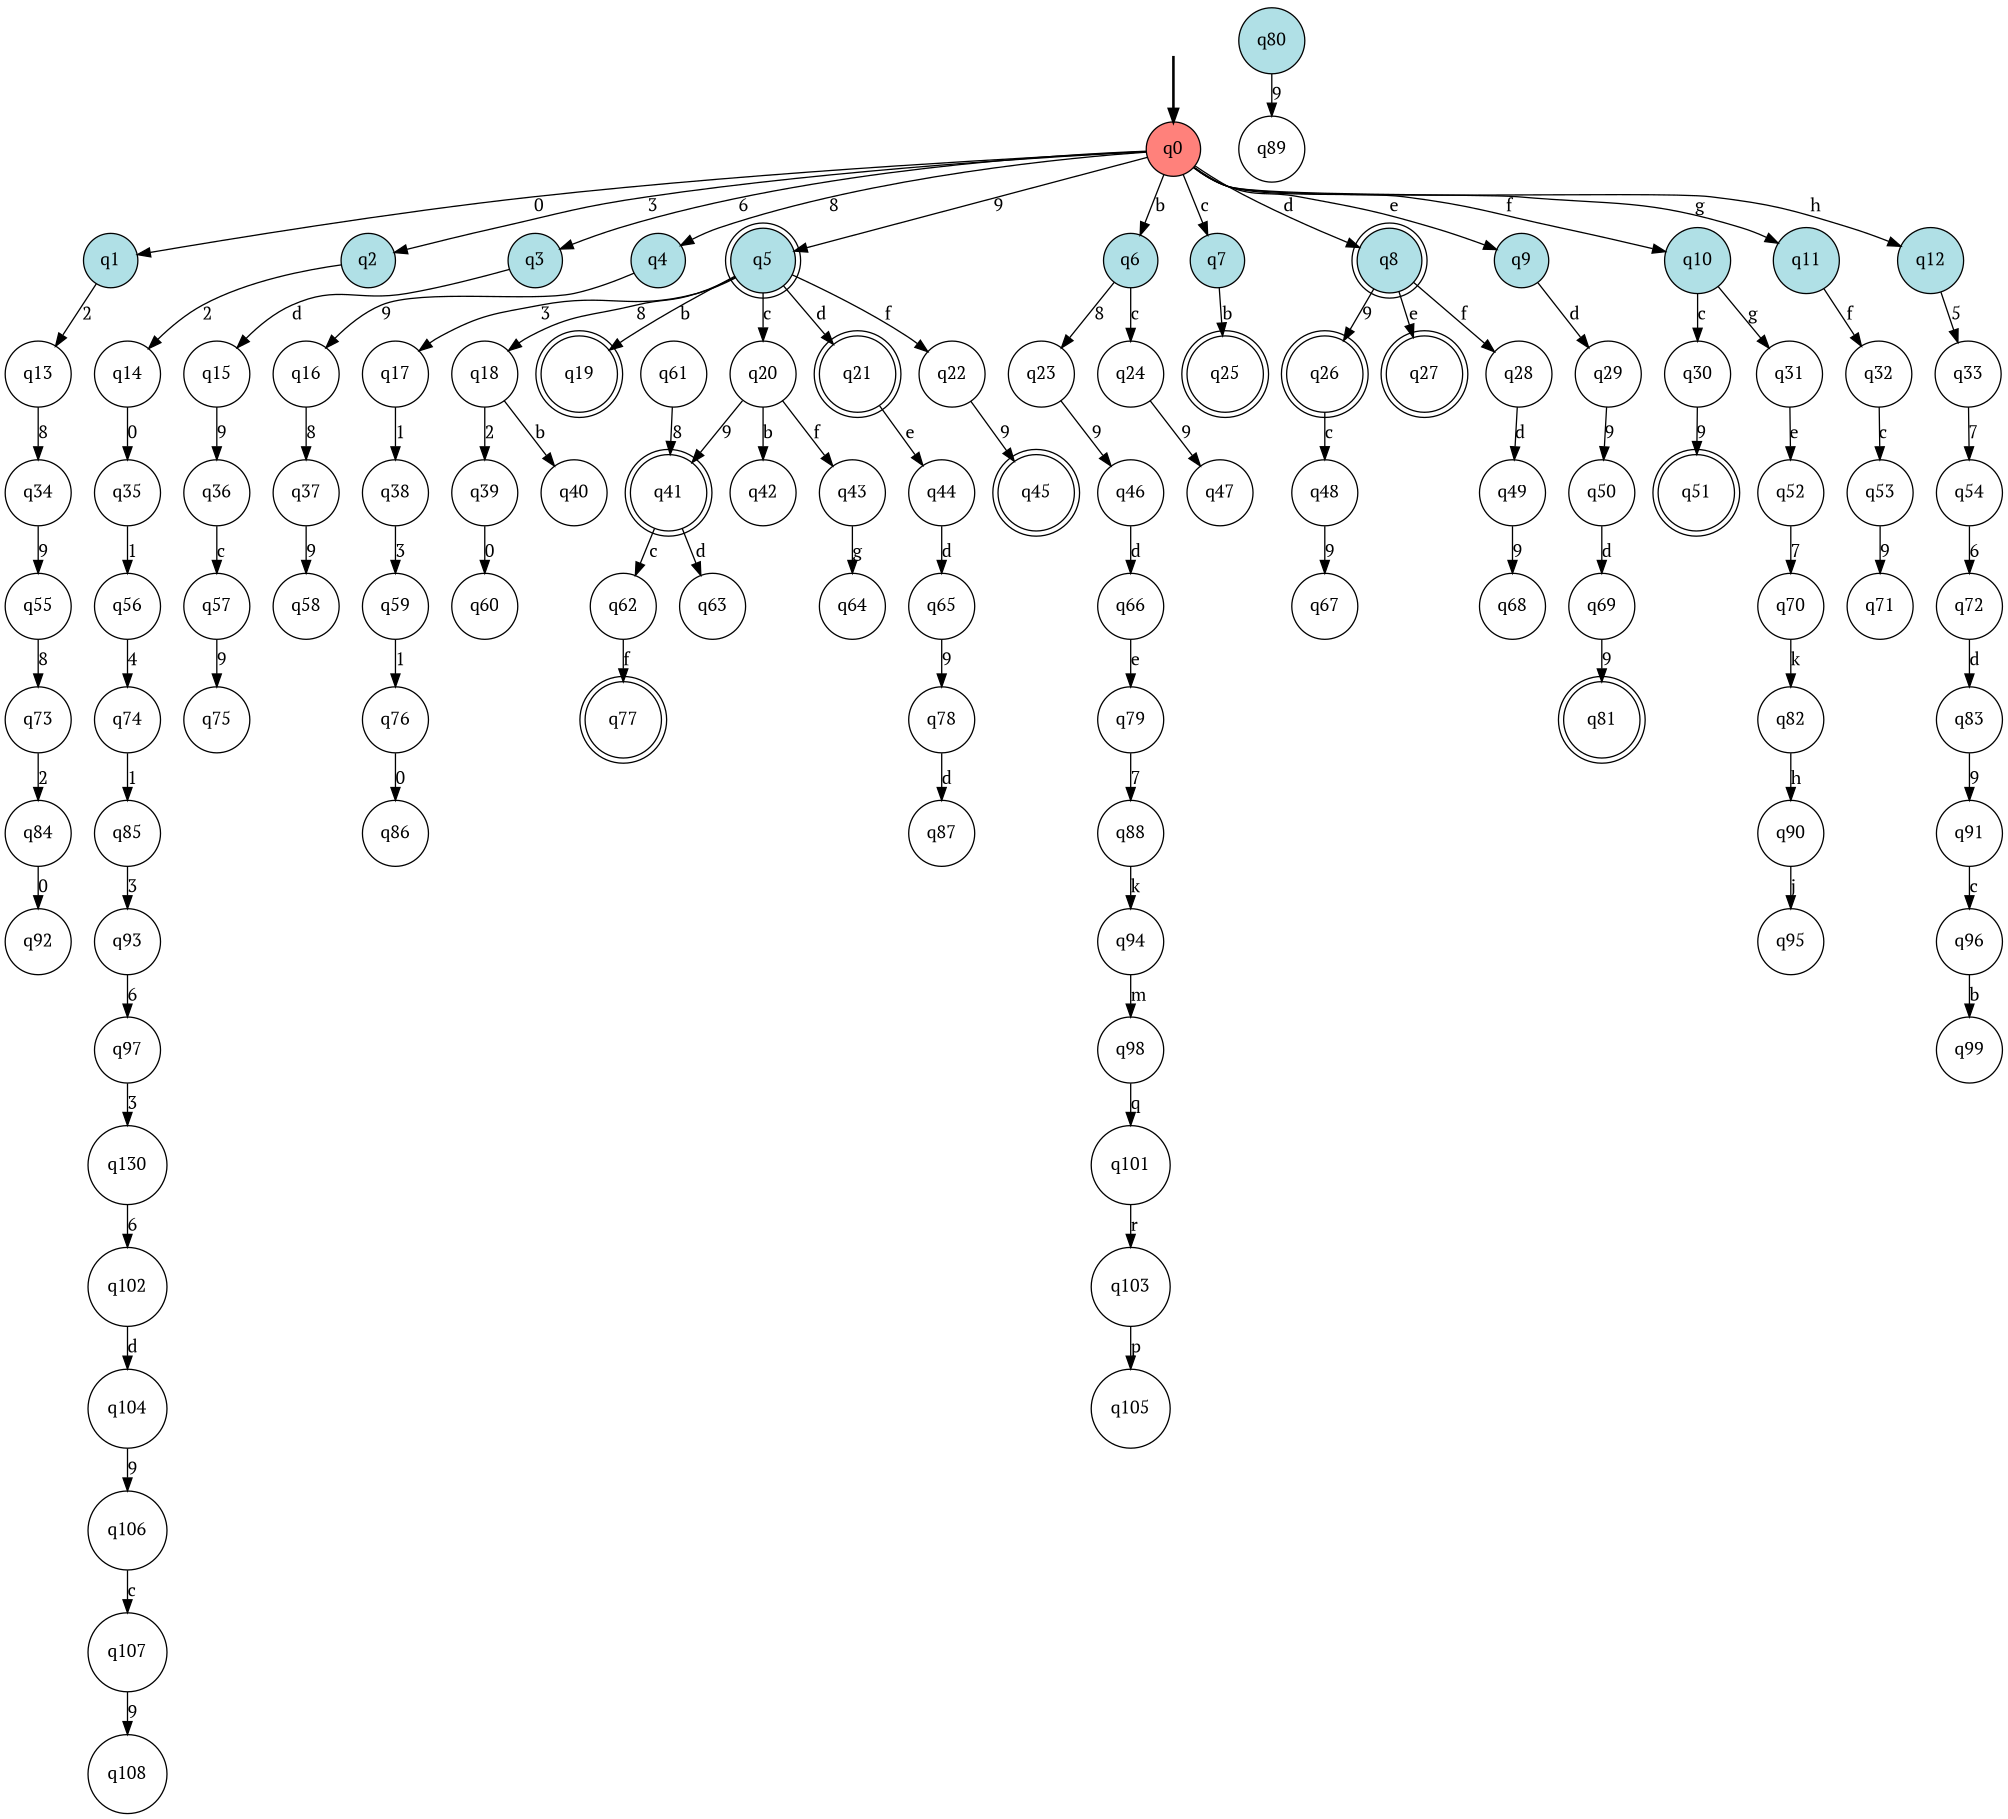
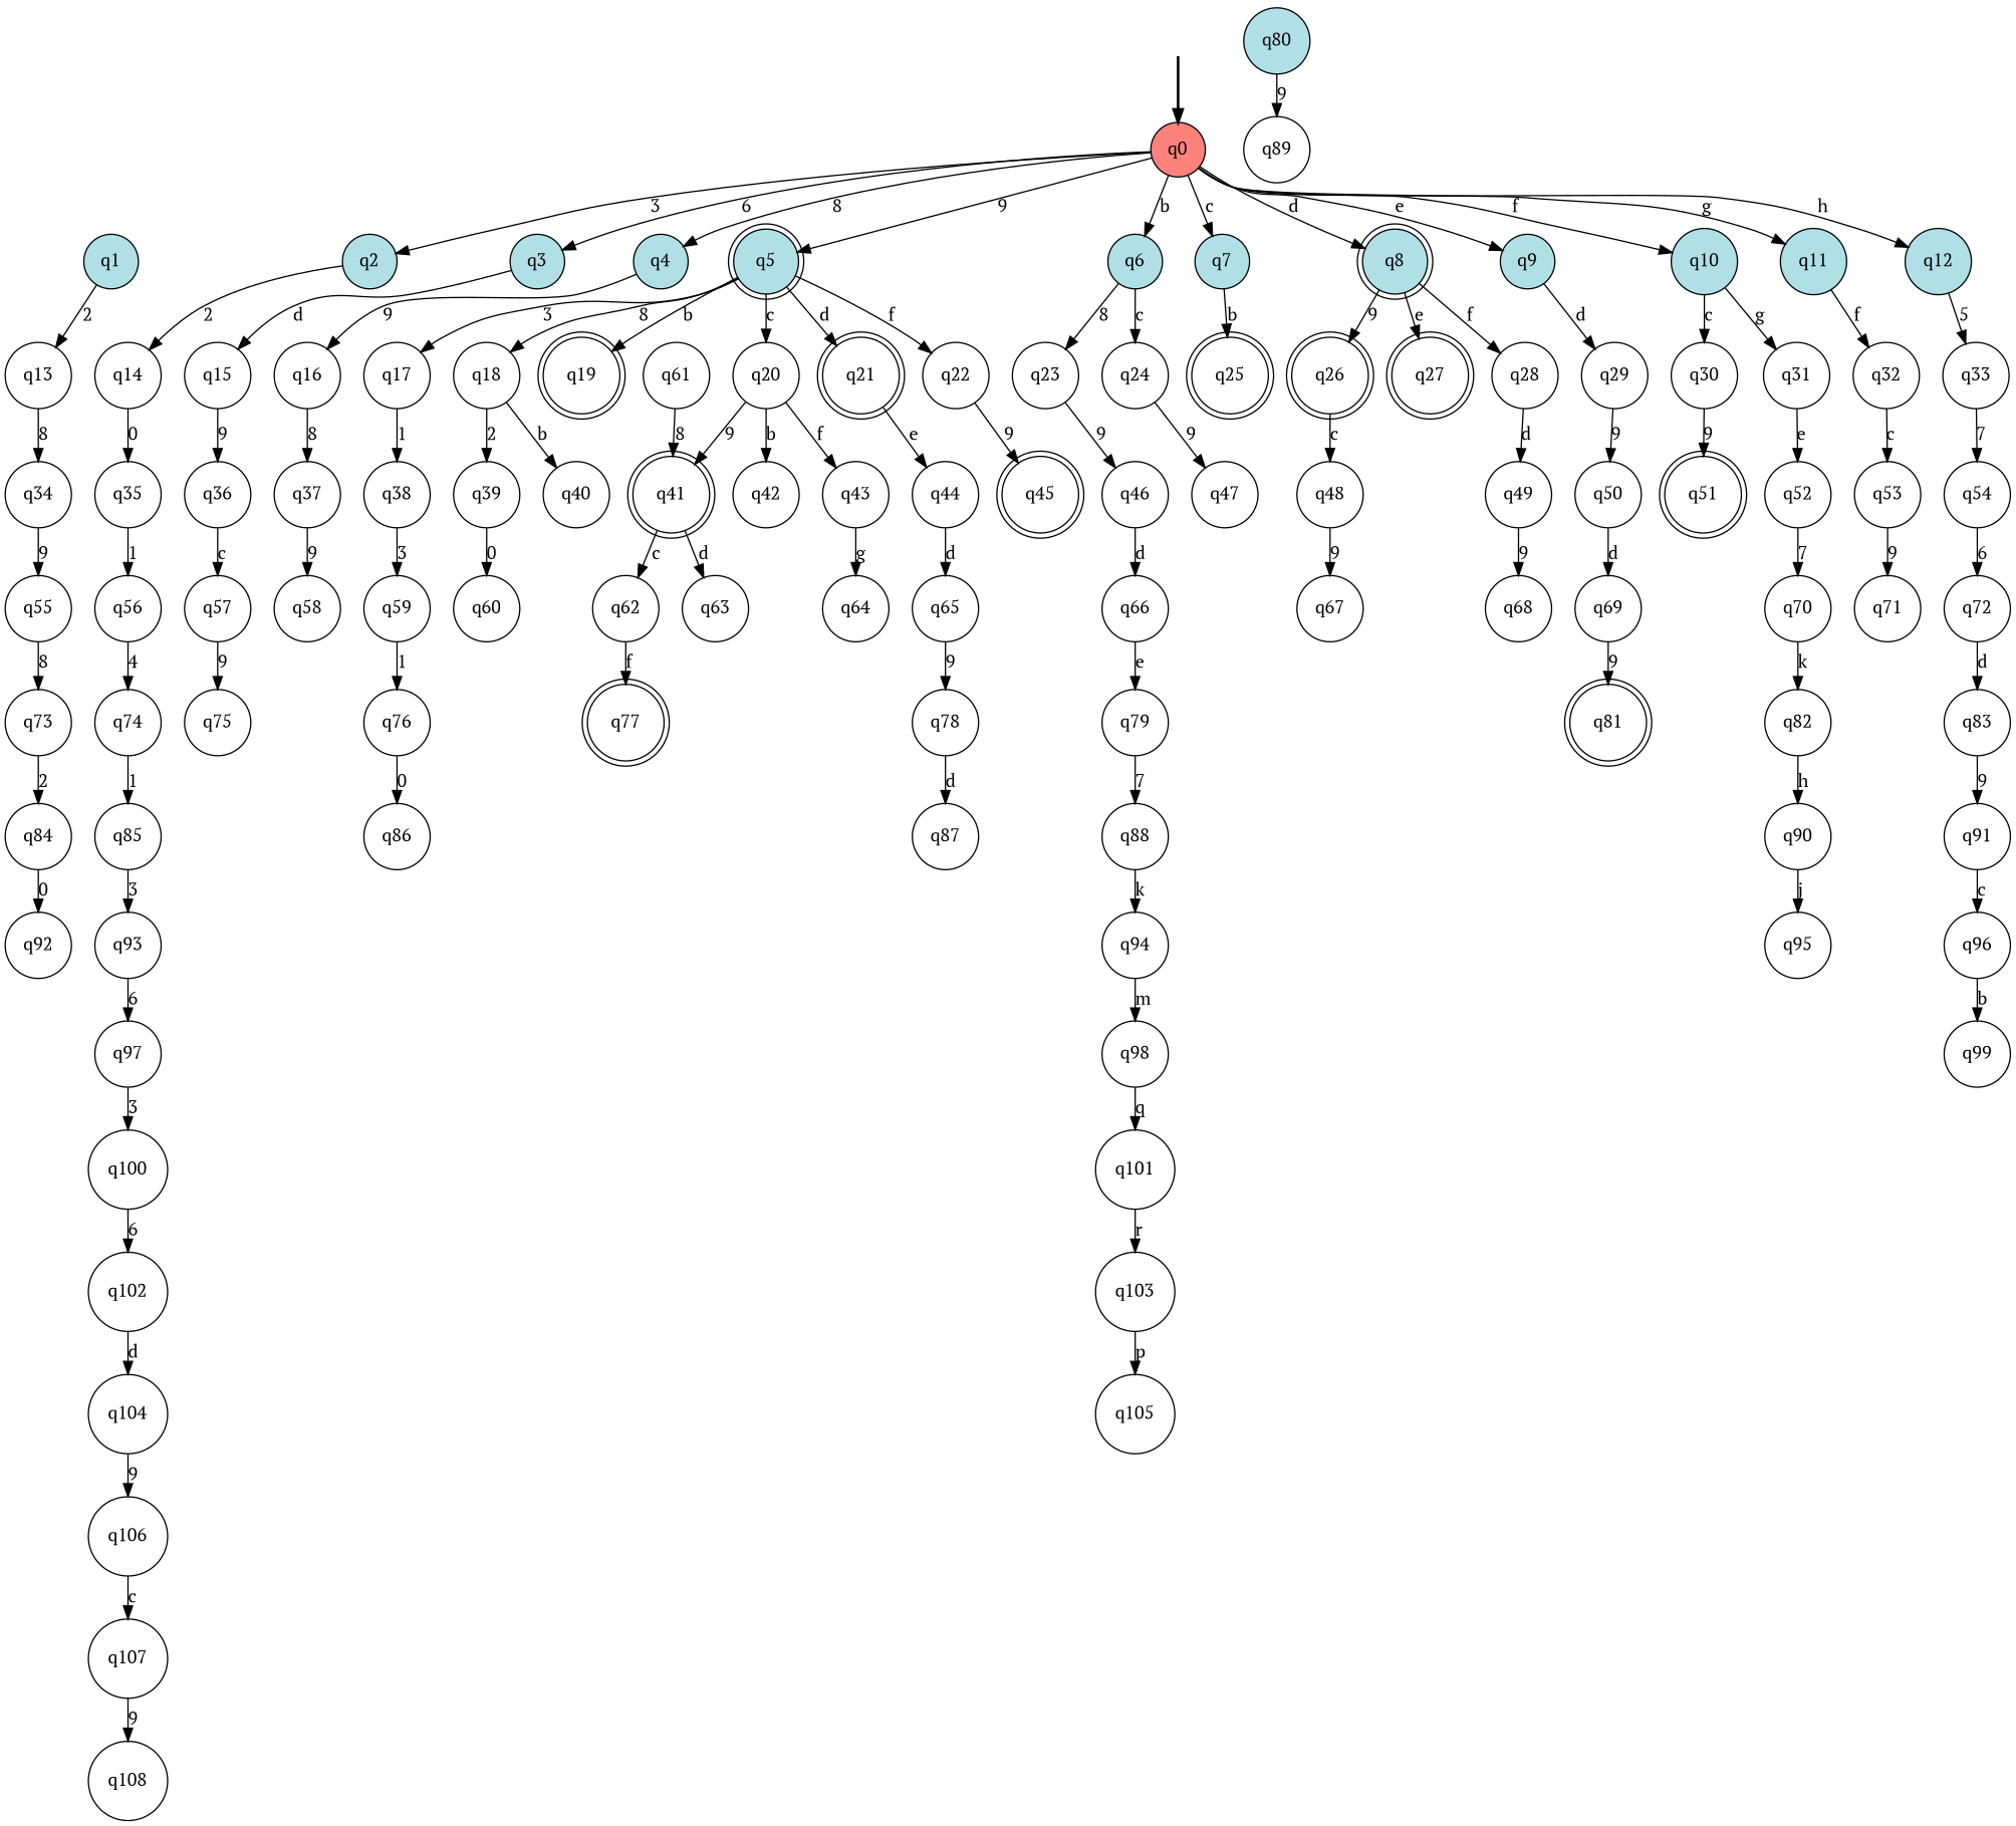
  digraph {
    fontname="PT Serif"
    rankdir=TB
    node [fontname="PT Serif" shape=circle style=filled color=black fillcolor=white]
    edge [fontname="PT Serif"]
    __start0 [height=0 shape=none style=invis width=0 color="" fillcolor=""]
    n2 [fillcolor="#ff817b" label=q0]
    n3 [fillcolor=powderblue label=q1]
    n4 [fillcolor=powderblue label=q2]
    n5 [fillcolor=powderblue label=q3]
    n6 [fillcolor=powderblue label=q4]
    n7 [fillcolor=powderblue label=q5 shape=doublecircle style="rounded,filled"]
    n8 [fillcolor=powderblue label=q6]
    n9 [fillcolor=powderblue label=q7]
    n10 [fillcolor=powderblue label=q8 shape=doublecircle style="rounded,filled"]
    n11 [fillcolor=powderblue label=q9]
    n12 [fillcolor=powderblue label=q10]
    n13 [fillcolor=powderblue label=q11]
    n14 [fillcolor=powderblue label=q12]
    n15 [label=q13]
    n16 [label=q14]
    n17 [label=q15]
    n18 [label=q16]
    n19 [label=q17]
    n20 [label=q18]
    n21 [label=q19 shape=doublecircle style="rounded,filled"]
    n22 [label=q20]
    n23 [label=q21 shape=doublecircle style="rounded,filled"]
    n24 [label=q22]
    n25 [label=q23]
    n26 [label=q24]
    n27 [label=q25 shape=doublecircle style="rounded,filled"]
    n28 [label=q26 shape=doublecircle style="rounded,filled"]
    n29 [label=q27 shape=doublecircle style="rounded,filled"]
    n30 [label=q28]
    n31 [label=q29]
    n32 [label=q30]
    n33 [label=q31]
    n34 [label=q32]
    n35 [label=q33]
    n36 [label=q34]
    n37 [label=q35]
    n38 [label=q36]
    n39 [label=q37]
    n40 [label=q38]
    n41 [label=q39]
    n42 [label=q40]
    n43 [label=q41 shape=doublecircle style="rounded,filled"]
    n44 [label=q42]
    n45 [label=q43]
    n46 [label=q44]
    n47 [label=q45 shape=doublecircle style="rounded,filled"]
    n48 [label=q46]
    n49 [label=q47]
    n50 [label=q48]
    n51 [label=q49]
    n52 [label=q50]
    n53 [label=q51 shape=doublecircle style="rounded,filled"]
    n54 [label=q52]
    n55 [label=q53]
    n56 [label=q54]
    n57 [label=q55]
    n58 [label=q56]
    n59 [label=q57]
    n60 [label=q58]
    n61 [label=q59]
    n62 [label=q60]
    n63 [label=q62]
    n64 [label=q63]
    n65 [label=q64]
    n66 [label=q65]
    n67 [label=q66]
    n68 [label=q67]
    n69 [label=q68]
    n70 [label=q69]
    n71 [label=q70]
    n72 [label=q71]
    n73 [label=q72]
    n74 [label=q73]
    n75 [label=q74]
    n76 [label=q75]
    n77 [label=q76]
    n78 [label=q61]
    n79 [label=q77 shape=doublecircle style="rounded,filled"]
    n80 [label=q78]
    n81 [label=q79]
    n82 [label=q81 shape=doublecircle style="rounded,filled"]
    n83 [label=q82]
    n84 [label=q83]
    n85 [label=q84]
    n86 [label=q85]
    n87 [label=q86]
    n88 [label=q87]
    n89 [label=q88]
    n90 [fillcolor=powderblue label=q80]
    n91 [label=q89]
    n92 [label=q90]
    n93 [label=q91]
    n94 [label=q92]
    n95 [label=q93]
    n96 [label=q94]
    n97 [label=q95]
    n98 [label=q96]
    n99 [label=q97]
    n100 [label=q98]
    n101 [label=q99]
-   n102 [label=q130]
+   n102 [label=q100]
    n103 [label=q101]
    n104 [label=q102]
    n105 [label=q103]
    n106 [label=q104]
    n107 [label=q105]
    n108 [label=q106]
    n109 [label=q107]
    n110 [label=q108]
    subgraph cluster_1 {
      nodesep=0.15
      ranksep=0.15
      style=invis
      __start0
      n2
    }
    __start0 -> n2 [penwidth=2]
-   n2 -> n3 [label=0]
    n2 -> n4 [label=3]
    n2 -> n5 [label=6]
    n2 -> n6 [label=8]
    n2 -> n7 [label=9]
    n2 -> n8 [label=b]
    n2 -> n9 [label=c]
    n2 -> n10 [label=d]
    n2 -> n11 [label=e]
    n2 -> n12 [label=f]
    n2 -> n13 [label=g]
    n2 -> n14 [label=h]
    n3 -> n15 [label=2]
    n4 -> n16 [label=2]
    n5 -> n17 [label=d]
    n6 -> n18 [label=9]
    n7 -> n19 [label=3]
    n7 -> n20 [label=8]
    n7 -> n21 [label=b]
    n7 -> n22 [label=c]
    n7 -> n23 [label=d]
    n7 -> n24 [label=f]
    n8 -> n25 [label=8]
    n8 -> n26 [label=c]
    n9 -> n27 [label=b]
    n10 -> n28 [label=9]
    n10 -> n29 [label=e]
    n10 -> n30 [label=f]
    n11 -> n31 [label=d]
    n12 -> n32 [label=c]
    n12 -> n33 [label=g]
    n13 -> n34 [label=f]
    n14 -> n35 [label=5]
    n15 -> n36 [label=8]
    n16 -> n37 [label=0]
    n17 -> n38 [label=9]
    n18 -> n39 [label=8]
    n19 -> n40 [label=1]
    n20 -> n41 [label=2]
    n20 -> n42 [label=b]
    n22 -> n43 [label=9]
    n22 -> n44 [label=b]
    n22 -> n45 [label=f]
    n23 -> n46 [label=e]
    n24 -> n47 [label=9]
    n25 -> n48 [label=9]
    n26 -> n49 [label=9]
    n28 -> n50 [label=c]
    n30 -> n51 [label=d]
    n31 -> n52 [label=9]
    n32 -> n53 [label=9]
    n33 -> n54 [label=e]
    n34 -> n55 [label=c]
    n35 -> n56 [label=7]
    n36 -> n57 [label=9]
    n37 -> n58 [label=1]
    n38 -> n59 [label=c]
    n39 -> n60 [label=9]
    n40 -> n61 [label=3]
    n41 -> n62 [label=0]
    n43 -> n63 [label=c]
    n43 -> n64 [label=d]
    n45 -> n65 [label=g]
    n46 -> n66 [label=d]
    n48 -> n67 [label=d]
    n50 -> n68 [label=9]
    n51 -> n69 [label=9]
    n52 -> n70 [label=d]
    n54 -> n71 [label=7]
    n55 -> n72 [label=9]
    n56 -> n73 [label=6]
    n57 -> n74 [label=8]
    n58 -> n75 [label=4]
    n59 -> n76 [label=9]
    n61 -> n77 [label=1]
    n63 -> n79 [label=f]
    n66 -> n80 [label=9]
    n67 -> n81 [label=e]
    n70 -> n82 [label=9]
    n71 -> n83 [label=k]
    n73 -> n84 [label=d]
    n74 -> n85 [label=2]
    n75 -> n86 [label=1]
    n77 -> n87 [label=0]
    n78 -> n43 [label=8]
    n80 -> n88 [label=d]
    n81 -> n89 [label=7]
    n83 -> n92 [label=h]
    n84 -> n93 [label=9]
    n85 -> n94 [label=0]
    n86 -> n95 [label=3]
    n89 -> n96 [label=k]
    n90 -> n91 [label=9]
    n92 -> n97 [label=j]
    n93 -> n98 [label=c]
    n95 -> n99 [label=6]
    n96 -> n100 [label=m]
    n98 -> n101 [label=b]
    n99 -> n102 [label=3]
    n100 -> n103 [label=q]
    n102 -> n104 [label=6]
    n103 -> n105 [label=r]
    n104 -> n106 [label=d]
    n105 -> n107 [label=p]
    n106 -> n108 [label=9]
    n108 -> n109 [label=c]
    n109 -> n110 [label=9]
  }
